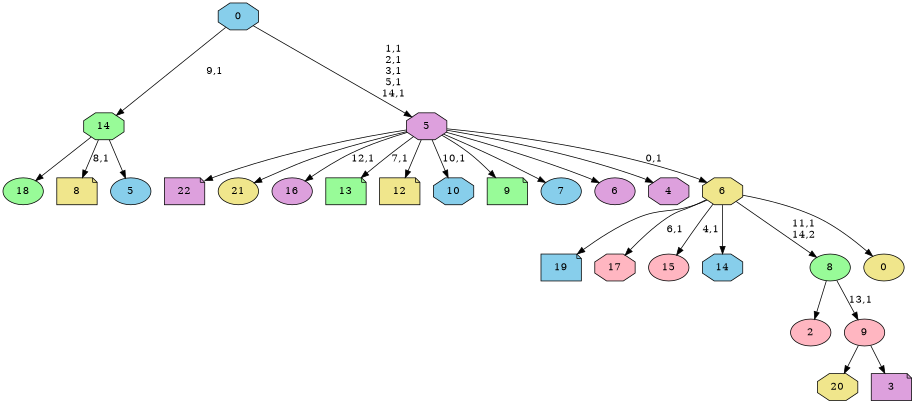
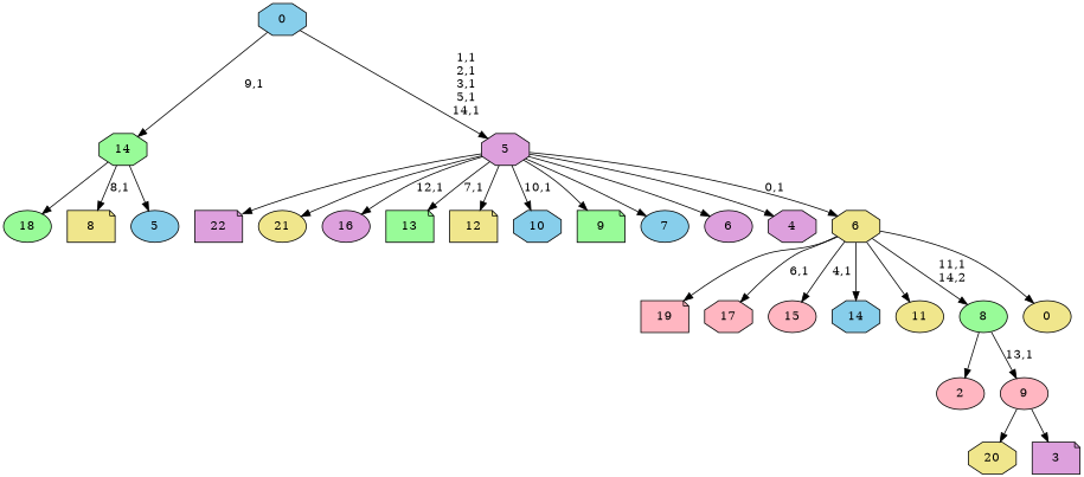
  digraph {
    node [fillcolor=khaki shape=ellipse style=filled]
    n1 [fillcolor=plum label=22 shape=note]
    n2 [label=21]
    n3 [label=20 shape=octagon]
-   n4 [fillcolor=skyblue label=19 shape=note]
+   n4 [fillcolor=lightpink label=19 shape=note]
    n5 [fillcolor=palegreen label=18]
    n6 [fillcolor=lightpink label=17 shape=octagon]
    n7 [fillcolor=plum label=16]
    n8 [fillcolor=lightpink label=15]
    n9 [fillcolor=skyblue label=14 shape=octagon]
    n10 [fillcolor=palegreen label=13 shape=note]
    n11 [label=12 shape=note]
+   n12 [label=11]
    n13 [fillcolor=skyblue label=10 shape=octagon]
    n14 [fillcolor=palegreen label=9 shape=note]
    n15 [label=8 shape=note]
    n16 [fillcolor=skyblue label=7]
    n17 [fillcolor=plum label=6]
    n18 [fillcolor=skyblue label=5]
    14 [fillcolor=palegreen shape=octagon]
    n20 [fillcolor=plum label=4 shape=octagon]
    n21 [fillcolor=plum label=3 shape=note]
    n22 [fillcolor=lightpink label=2]
    9 [fillcolor=lightpink]
    8 [fillcolor=palegreen]
    n25 [label=0]
    6 [shape=octagon]
    5 [fillcolor=plum shape=octagon]
    0 [fillcolor=skyblue shape=octagon]
    14 -> n5
    14 -> n15 [label="8,1"]
    14 -> n18
    9 -> n3
    9 -> n21
    8 -> n22
    8 -> 9 [label="13,1"]
    6 -> n4
    6 -> n6 [label="6,1"]
    6 -> n8 [label="4,1"]
    6 -> n9
+   6 -> n12
    6 -> 8 [label="11,1\n14,2"]
    6 -> n25
    5 -> n1
    5 -> n2
    5 -> n7 [label="12,1"]
    5 -> n10 [label="7,1"]
    5 -> n11
    5 -> n13 [label="10,1"]
    5 -> n14
    5 -> n16
    5 -> n17
    5 -> n20
    5 -> 6 [label="0,1"]
    0 -> 14 [label="9,1"]
    0 -> 5 [label="1,1\n2,1\n3,1\n5,1\n14,1"]
  }
